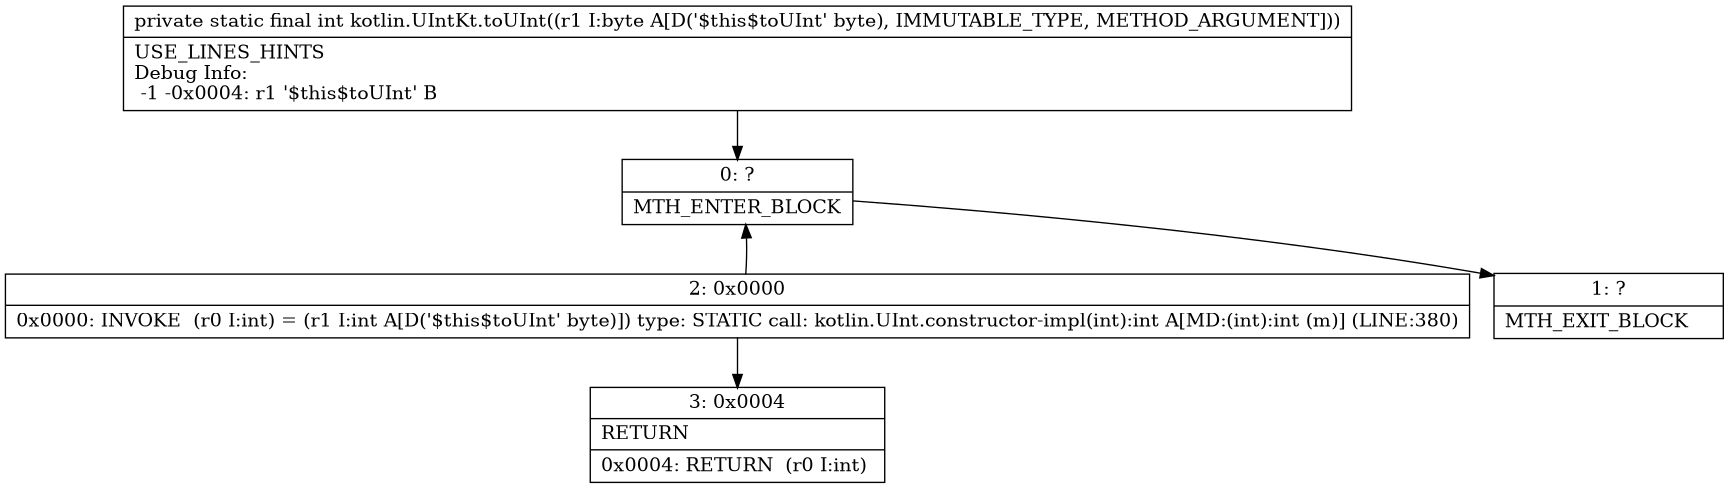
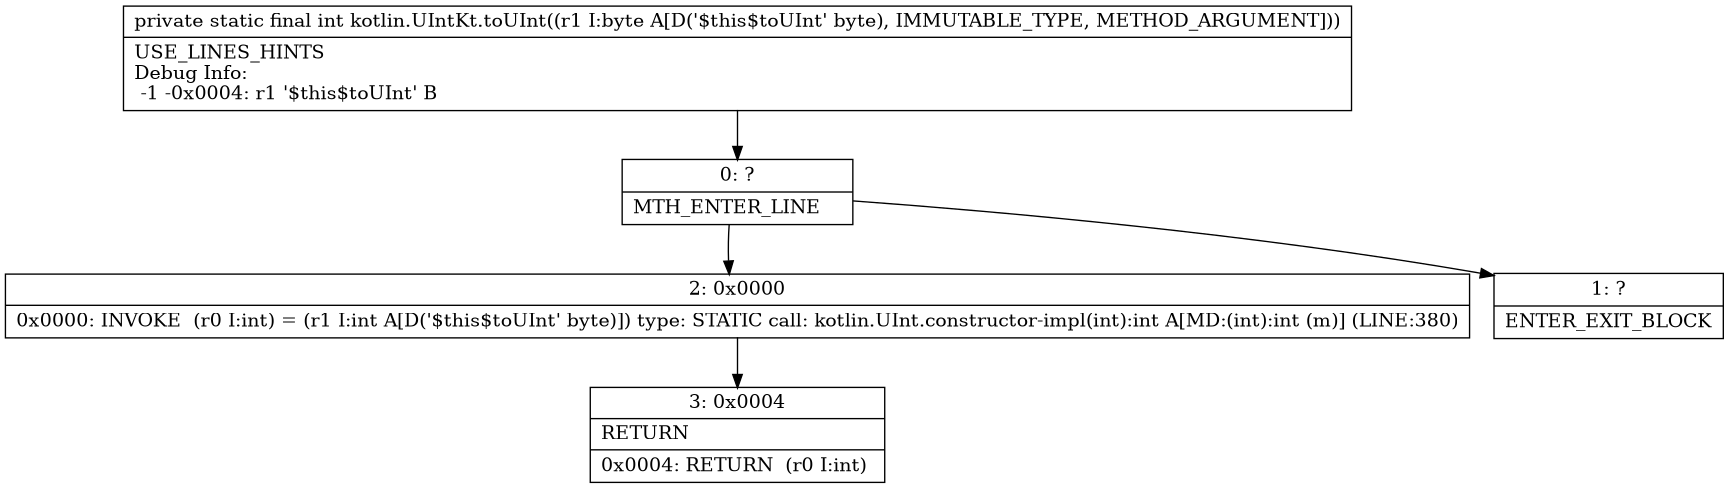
  digraph {
    node [shape=record]
-   n1 [label="{0\:\ ?|MTH_ENTER_BLOCK\l}"]
+   n1 [label="{0\:\ ?|MTH_ENTER_LINE\l}"]
    n2 [label="{2\:\ 0x0000|0x0000: INVOKE  (r0 I:int) = (r1 I:int A[D('$this$toUInt' byte)]) type: STATIC call: kotlin.UInt.constructor\-impl(int):int A[MD:(int):int (m)] (LINE:380)\l}"]
-   n3 [label="{1\:\ ?|MTH_EXIT_BLOCK\l}"]
+   n3 [label="{1\:\ ?|ENTER_EXIT_BLOCK\l}"]
    n4 [label="{3\:\ 0x0004|RETURN\l|0x0004: RETURN  (r0 I:int) \l}"]
    n5 [label="{private static final int kotlin.UIntKt.toUInt((r1 I:byte A[D('$this$toUInt' byte), IMMUTABLE_TYPE, METHOD_ARGUMENT]))  | USE_LINES_HINTS\lDebug Info:\l  \-1 \-0x0004: r1 '$this$toUInt' B\l}"]
-   n2 -> n1
+   n1 -> n2
    n1 -> n3
    n2 -> n4
    n5 -> n1
  }
